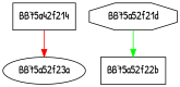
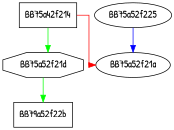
  digraph {
    fontname="Patrick Hand"
    splines=ortho
    node [fontname="Patrick Hand" shape=box]
    edge [color=green fontname="Patrick Hand"]
    n1 [label=BB75a42f214]
    BB75a52f21d [shape=octagon]
-   BB75a52f21a [shape=ellipse label=BB75a52f23a]
-   BB75a52f22b
+   BB75a52f21a [shape=ellipse]
+   BB75a52f22b [label=BB79a52f22b]
+   BB75a52f225 [shape=ellipse]
+   n1 -> BB75a52f21d
    n1 -> BB75a52f21a [color=red]
    BB75a52f21d -> BB75a52f22b
+   BB75a52f225 -> BB75a52f21a [color=blue]
  }
